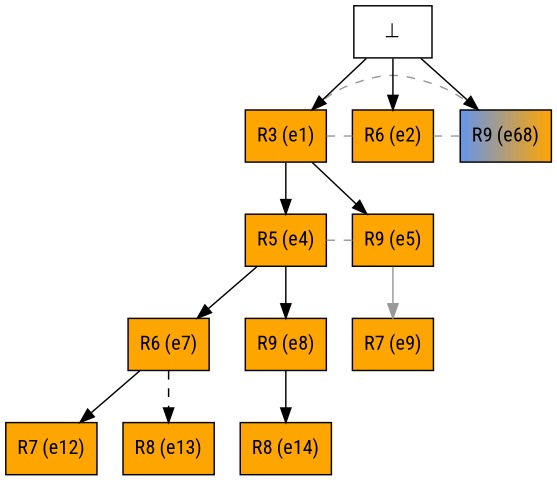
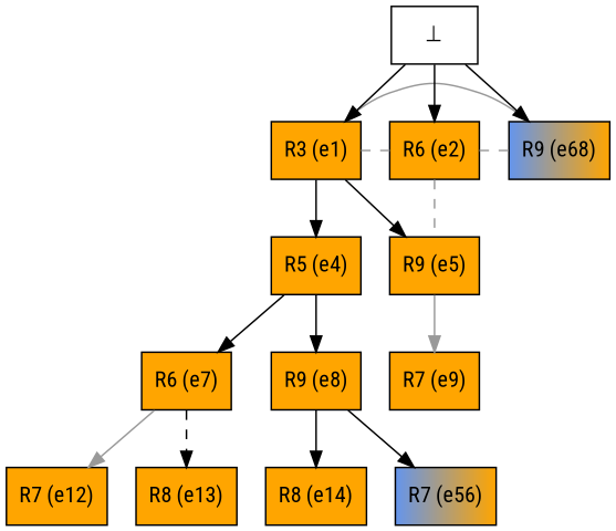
  digraph {
    fontname="Roboto Condensed"
    node [color=black fillcolor="orange:orange" fontname="Roboto Condensed" shape=box style=filled]
    edge [fontname="Roboto Condensed"]
    n1 [label="R3 (e1)"]
    n2 [label="R5 (e4)"]
    n3 [label="R9 (e5)"]
    n4 [label="R6 (e2)"]
    n5 [fillcolor="cornflowerblue:orange" label="R9 (e68)"]
    n6 [label="R6 (e7)"]
    n7 [label="R9 (e8)"]
    n8 [label="R7 (e9)"]
    n9 [label="R7 (e12)"]
    n10 [label="R8 (e13)"]
    n11 [label="R8 (e14)"]
+   n12 [fillcolor="cornflowerblue:orange" label="R7 (e56)"]
    n13 [fillcolor=white label="⊥" color=""]
    n1 -> n2
    n1 -> n3
    n1 -> n4 [arrowhead=none color=gray60 constraint=false style=dashed]
-   n1 -> n5 [arrowhead=none color=gray60 constraint=false style=dashed]
-   n2 -> n3 [arrowhead=none color=gray60 constraint=false style=dashed]
+   n1 -> n5 [arrowhead=none color=gray60 constraint=false style=solid]
+   n4 -> n3 [arrowhead=none color=gray60 constraint=false style=dashed]
    n2 -> n6
    n2 -> n7
    n3 -> n8 [color=gray60]
    n4 -> n5 [arrowhead=none color=gray60 constraint=false style=dashed]
-   n6 -> n9
+   n6 -> n9 [color=gray60]
    n6 -> n10 [style=dashed]
    n7 -> n11
+   n7 -> n12
    n13 -> n1
    n13 -> n4
    n13 -> n5
  }
